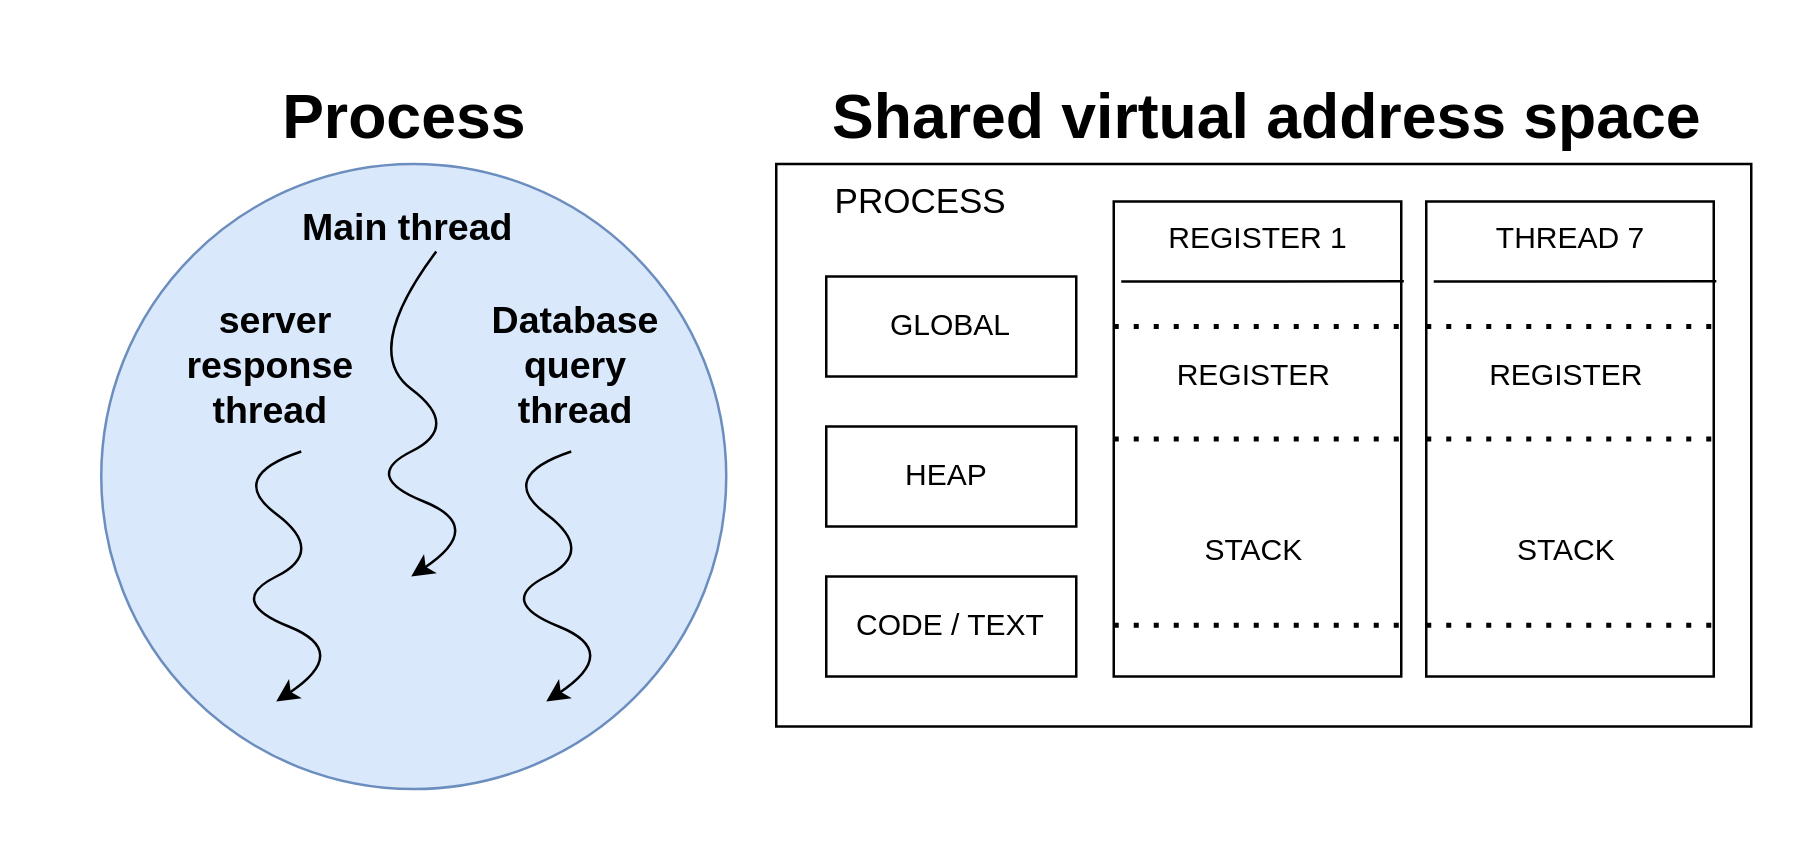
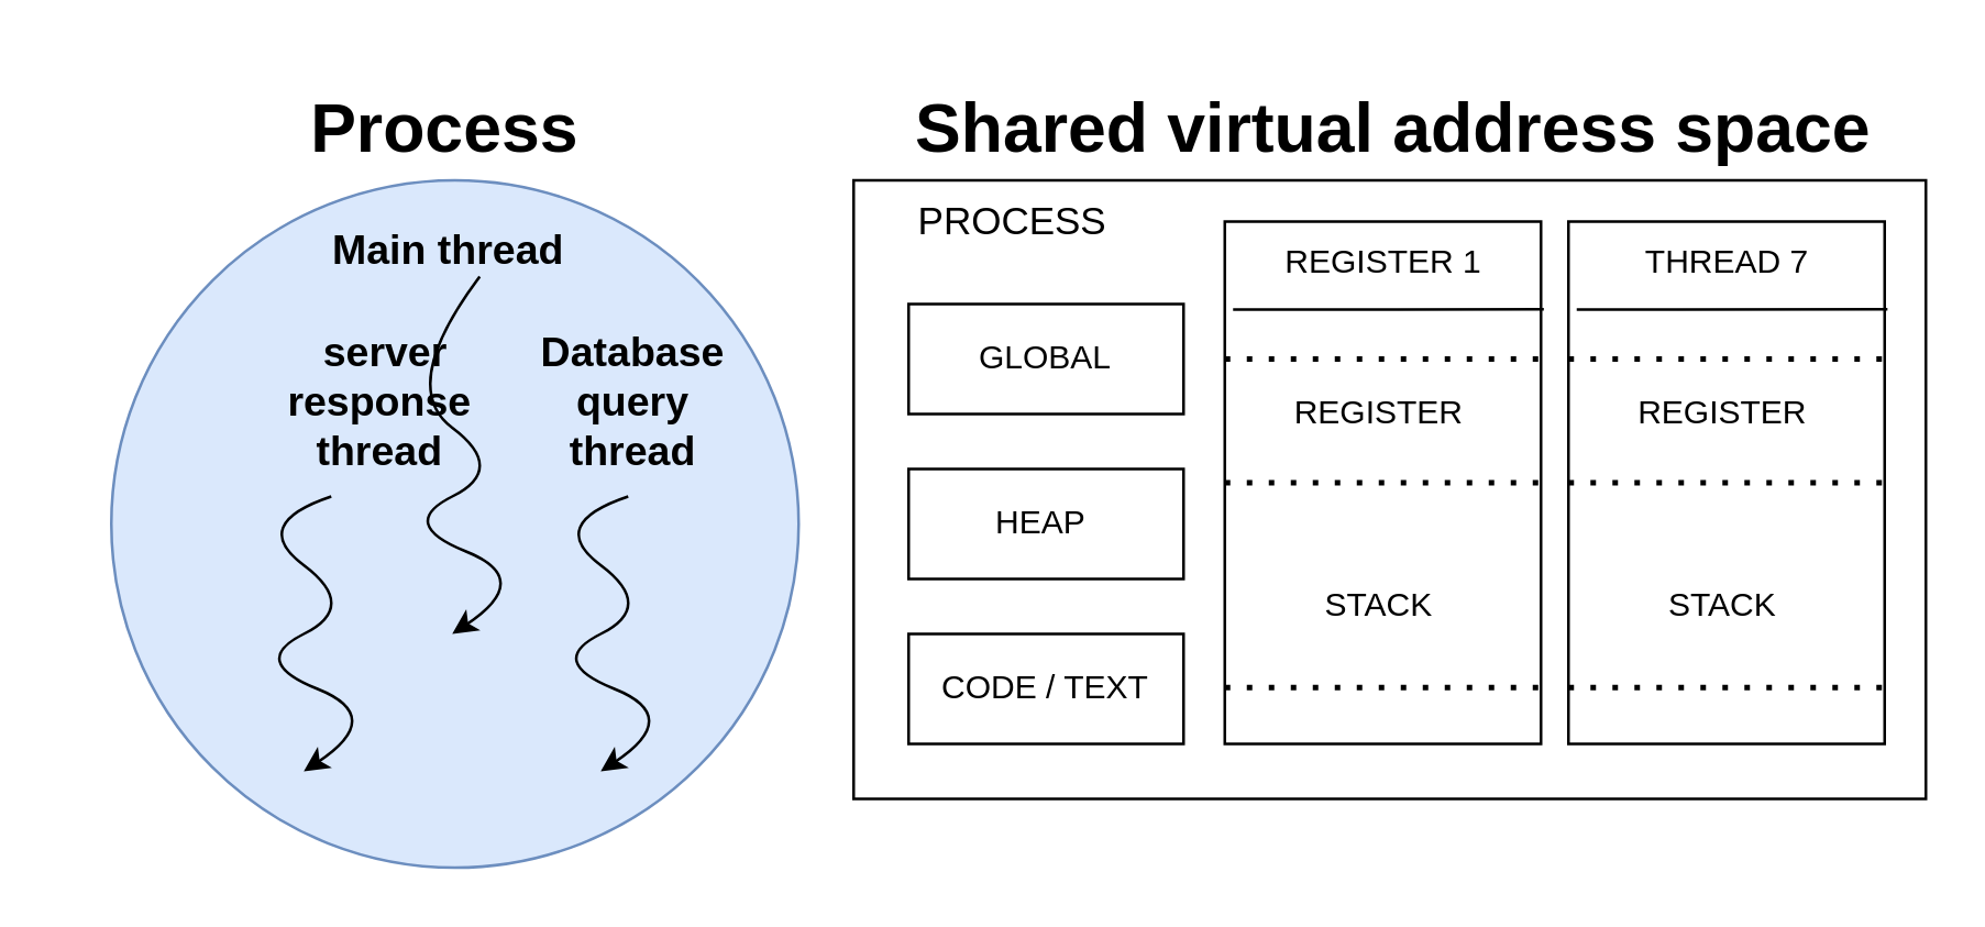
  <mxCell id="0" />
  <mxCell id="1" parent="0" />
  <mxCell id="2" value="" style="ellipse;whiteSpace=wrap;html=1;aspect=fixed;fillColor=#dae8fc;strokeColor=#6c8ebf;" vertex="1" parent="1"><mxGeometry x="40" y="65" width="250" height="250" as="geometry" /></mxCell>
  <mxCell id="3" value="" style="curved=1;endArrow=classic;html=1;" edge="1" parent="1"><mxGeometry width="50" height="50" relative="1" as="geometry"><mxPoint x="120" y="180" as="sourcePoint" /><mxPoint x="110" y="280" as="targetPoint" /><Array as="points"><mxPoint x="90" y="190" /><mxPoint x="130" y="220" /><mxPoint x="90" y="240" /><mxPoint x="140" y="260" /></Array></mxGeometry></mxCell>
  <mxCell id="4" value="" style="curved=1;endArrow=classic;html=1;" edge="1" parent="1"><mxGeometry width="50" height="50" relative="1" as="geometry"><mxPoint x="174" y="100" as="sourcePoint" /><mxPoint x="164" y="230" as="targetPoint" /><Array as="points"><mxPoint x="144" y="140" /><mxPoint x="184" y="170" /><mxPoint x="144" y="190" /><mxPoint x="194" y="210" /></Array></mxGeometry></mxCell>
  <mxCell id="5" value="" style="curved=1;endArrow=classic;html=1;" edge="1" parent="1"><mxGeometry width="50" height="50" relative="1" as="geometry"><mxPoint x="228" y="180" as="sourcePoint" /><mxPoint x="218" y="280" as="targetPoint" /><Array as="points"><mxPoint x="198" y="190" /><mxPoint x="238" y="220" /><mxPoint x="198" y="240" /><mxPoint x="248" y="260" /></Array></mxGeometry></mxCell>
  <mxCell id="6" value="&lt;b&gt;&lt;font style=&quot;font-size: 25px&quot;&gt;Process&amp;nbsp;&lt;/font&gt;&lt;/b&gt;" style="text;html=1;strokeColor=none;fillColor=none;align=center;verticalAlign=middle;whiteSpace=wrap;rounded=0;" vertex="1" parent="1"><mxGeometry x="20" y="20" width="290" height="50" as="geometry" /></mxCell>
  <mxCell id="7" value="&lt;b&gt;&lt;font style=&quot;font-size: 15px&quot;&gt;Main thread&amp;nbsp;&lt;/font&gt;&lt;/b&gt;" style="text;html=1;strokeColor=none;fillColor=none;align=center;verticalAlign=middle;whiteSpace=wrap;rounded=0;" vertex="1" parent="1"><mxGeometry x="100" y="80" width="130" height="20" as="geometry" /></mxCell>
- <mxCell id="8" value="&lt;b&gt;&lt;font style=&quot;font-size: 15px&quot;&gt;server response&amp;nbsp; thread&amp;nbsp;&lt;/font&gt;&lt;/b&gt;" style="text;html=1;strokeColor=none;fillColor=none;align=center;verticalAlign=middle;whiteSpace=wrap;rounded=0;" vertex="1" parent="1"><mxGeometry x="70" y="130" width="80" height="30" as="geometry" /></mxCell>
+ <mxCell id="8" value="&lt;b&gt;&lt;font style=&quot;font-size: 15px&quot;&gt;server response&amp;nbsp; thread&amp;nbsp;&lt;/font&gt;&lt;/b&gt;" style="text;html=1;strokeColor=none;fillColor=none;align=center;verticalAlign=middle;whiteSpace=wrap;rounded=0;" vertex="1" parent="1"><mxGeometry x="100" y="130" width="80" height="30" as="geometry" /></mxCell>
  <mxCell id="9" value="&lt;span style=&quot;font-size: 15px&quot;&gt;&lt;b&gt;Database query thread&lt;/b&gt;&lt;/span&gt;" style="text;html=1;strokeColor=none;fillColor=none;align=center;verticalAlign=middle;whiteSpace=wrap;rounded=0;" vertex="1" parent="1"><mxGeometry x="190" y="130" width="80" height="30" as="geometry" /></mxCell>
  <mxCell id="10" value="" style="rounded=0;whiteSpace=wrap;html=1;" vertex="1" parent="1"><mxGeometry x="310" y="65" width="390" height="225" as="geometry" /></mxCell>
  <mxCell id="11" value="&lt;span style=&quot;font-size: 25px&quot;&gt;&lt;b&gt;Shared virtual address space&amp;nbsp;&lt;/b&gt;&lt;/span&gt;" style="text;html=1;strokeColor=none;fillColor=none;align=center;verticalAlign=middle;whiteSpace=wrap;rounded=0;" vertex="1" parent="1"><mxGeometry x="320" y="20" width="380" height="50" as="geometry" /></mxCell>
  <mxCell id="12" value="&lt;font style=&quot;font-size: 14px&quot;&gt;PROCESS&amp;nbsp;&lt;/font&gt;" style="text;html=1;strokeColor=none;fillColor=none;align=center;verticalAlign=middle;whiteSpace=wrap;rounded=0;" vertex="1" parent="1"><mxGeometry x="320" y="70" width="100" height="20" as="geometry" /></mxCell>
  <mxCell id="13" value="" style="rounded=0;whiteSpace=wrap;html=1;" vertex="1" parent="1"><mxGeometry x="330" y="110" width="100" height="40" as="geometry" /></mxCell>
  <mxCell id="14" value="" style="rounded=0;whiteSpace=wrap;html=1;" vertex="1" parent="1"><mxGeometry x="330" y="230" width="100" height="40" as="geometry" /></mxCell>
  <mxCell id="15" value="" style="rounded=0;whiteSpace=wrap;html=1;" vertex="1" parent="1"><mxGeometry x="330" y="170" width="100" height="40" as="geometry" /></mxCell>
  <mxCell id="16" value="GLOBAL" style="text;html=1;strokeColor=none;fillColor=none;align=center;verticalAlign=middle;whiteSpace=wrap;rounded=0;" vertex="1" parent="1"><mxGeometry x="360" y="120" width="40" height="20" as="geometry" /></mxCell>
  <mxCell id="17" value="CODE / TEXT" style="text;html=1;strokeColor=none;fillColor=none;align=center;verticalAlign=middle;whiteSpace=wrap;rounded=0;" vertex="1" parent="1"><mxGeometry x="330" y="240" width="100" height="20" as="geometry" /></mxCell>
  <mxCell id="18" value="HEAP&amp;nbsp;" style="text;html=1;strokeColor=none;fillColor=none;align=center;verticalAlign=middle;whiteSpace=wrap;rounded=0;" vertex="1" parent="1"><mxGeometry x="360" y="180" width="40" height="20" as="geometry" /></mxCell>
  <mxCell id="19" value="" style="rounded=0;whiteSpace=wrap;html=1;" vertex="1" parent="1"><mxGeometry x="445" y="80" width="115" height="190" as="geometry" /></mxCell>
  <mxCell id="20" value="" style="endArrow=none;html=1;entryX=1.009;entryY=0.168;entryDx=0;entryDy=0;entryPerimeter=0;" edge="1" parent="1" target="19"><mxGeometry width="50" height="50" relative="1" as="geometry"><mxPoint x="448" y="112" as="sourcePoint" /><mxPoint x="565" y="116" as="targetPoint" /></mxGeometry></mxCell>
  <mxCell id="21" value="REGISTER 1" style="text;html=1;strokeColor=none;fillColor=none;align=center;verticalAlign=middle;whiteSpace=wrap;rounded=0;" vertex="1" parent="1"><mxGeometry x="462.5" y="85" width="80" height="20" as="geometry" /></mxCell>
  <mxCell id="22" value="REGISTER&amp;nbsp;" style="text;html=1;strokeColor=none;fillColor=none;align=center;verticalAlign=middle;whiteSpace=wrap;rounded=0;" vertex="1" parent="1"><mxGeometry x="453.75" y="140" width="97.5" height="20" as="geometry" /></mxCell>
  <mxCell id="23" value="STACK&amp;nbsp;" style="text;html=1;strokeColor=none;fillColor=none;align=center;verticalAlign=middle;whiteSpace=wrap;rounded=0;" vertex="1" parent="1"><mxGeometry x="453.75" y="210" width="97.5" height="20" as="geometry" /></mxCell>
  <mxCell id="24" value="" style="endArrow=none;dashed=1;html=1;dashPattern=1 3;strokeWidth=2;entryX=1;entryY=0.5;entryDx=0;entryDy=0;exitX=0;exitY=0.5;exitDx=0;exitDy=0;" edge="1" parent="1" source="19" target="19"><mxGeometry width="50" height="50" relative="1" as="geometry"><mxPoint x="400" y="210" as="sourcePoint" /><mxPoint x="450" y="160" as="targetPoint" /></mxGeometry></mxCell>
  <mxCell id="25" value="" style="endArrow=none;dashed=1;html=1;dashPattern=1 3;strokeWidth=2;entryX=1;entryY=0.5;entryDx=0;entryDy=0;exitX=0;exitY=0.5;exitDx=0;exitDy=0;" edge="1" parent="1"><mxGeometry width="50" height="50" relative="1" as="geometry"><mxPoint x="445" y="130" as="sourcePoint" /><mxPoint x="560" y="130" as="targetPoint" /></mxGeometry></mxCell>
  <mxCell id="26" value="" style="endArrow=none;dashed=1;html=1;dashPattern=1 3;strokeWidth=2;entryX=1;entryY=0.5;entryDx=0;entryDy=0;exitX=0;exitY=0.5;exitDx=0;exitDy=0;" edge="1" parent="1"><mxGeometry width="50" height="50" relative="1" as="geometry"><mxPoint x="445" y="249.5" as="sourcePoint" /><mxPoint x="560" y="249.5" as="targetPoint" /></mxGeometry></mxCell>
  <mxCell id="27" value="" style="rounded=0;whiteSpace=wrap;html=1;" vertex="1" parent="1"><mxGeometry x="570" y="80" width="115" height="190" as="geometry" /></mxCell>
  <mxCell id="28" value="" style="endArrow=none;html=1;entryX=1.009;entryY=0.168;entryDx=0;entryDy=0;entryPerimeter=0;" edge="1" parent="1" target="27"><mxGeometry width="50" height="50" relative="1" as="geometry"><mxPoint x="573" y="112" as="sourcePoint" /><mxPoint x="690" y="116" as="targetPoint" /></mxGeometry></mxCell>
  <mxCell id="29" value="THREAD 7" style="text;html=1;strokeColor=none;fillColor=none;align=center;verticalAlign=middle;whiteSpace=wrap;rounded=0;" vertex="1" parent="1"><mxGeometry x="587.5" y="85" width="80" height="20" as="geometry" /></mxCell>
  <mxCell id="30" value="REGISTER&amp;nbsp;" style="text;html=1;strokeColor=none;fillColor=none;align=center;verticalAlign=middle;whiteSpace=wrap;rounded=0;" vertex="1" parent="1"><mxGeometry x="578.75" y="140" width="97.5" height="20" as="geometry" /></mxCell>
  <mxCell id="31" value="STACK&amp;nbsp;" style="text;html=1;strokeColor=none;fillColor=none;align=center;verticalAlign=middle;whiteSpace=wrap;rounded=0;" vertex="1" parent="1"><mxGeometry x="578.75" y="210" width="97.5" height="20" as="geometry" /></mxCell>
  <mxCell id="32" value="" style="endArrow=none;dashed=1;html=1;dashPattern=1 3;strokeWidth=2;entryX=1;entryY=0.5;entryDx=0;entryDy=0;exitX=0;exitY=0.5;exitDx=0;exitDy=0;" edge="1" parent="1" source="27" target="27"><mxGeometry width="50" height="50" relative="1" as="geometry"><mxPoint x="525" y="210" as="sourcePoint" /><mxPoint x="575" y="160" as="targetPoint" /></mxGeometry></mxCell>
  <mxCell id="33" value="" style="endArrow=none;dashed=1;html=1;dashPattern=1 3;strokeWidth=2;entryX=1;entryY=0.5;entryDx=0;entryDy=0;exitX=0;exitY=0.5;exitDx=0;exitDy=0;" edge="1" parent="1"><mxGeometry width="50" height="50" relative="1" as="geometry"><mxPoint x="570" y="130" as="sourcePoint" /><mxPoint x="685" y="130" as="targetPoint" /></mxGeometry></mxCell>
  <mxCell id="34" value="" style="endArrow=none;dashed=1;html=1;dashPattern=1 3;strokeWidth=2;entryX=1;entryY=0.5;entryDx=0;entryDy=0;exitX=0;exitY=0.5;exitDx=0;exitDy=0;" edge="1" parent="1"><mxGeometry width="50" height="50" relative="1" as="geometry"><mxPoint x="570" y="249.5" as="sourcePoint" /><mxPoint x="685" y="249.5" as="targetPoint" /></mxGeometry></mxCell>
